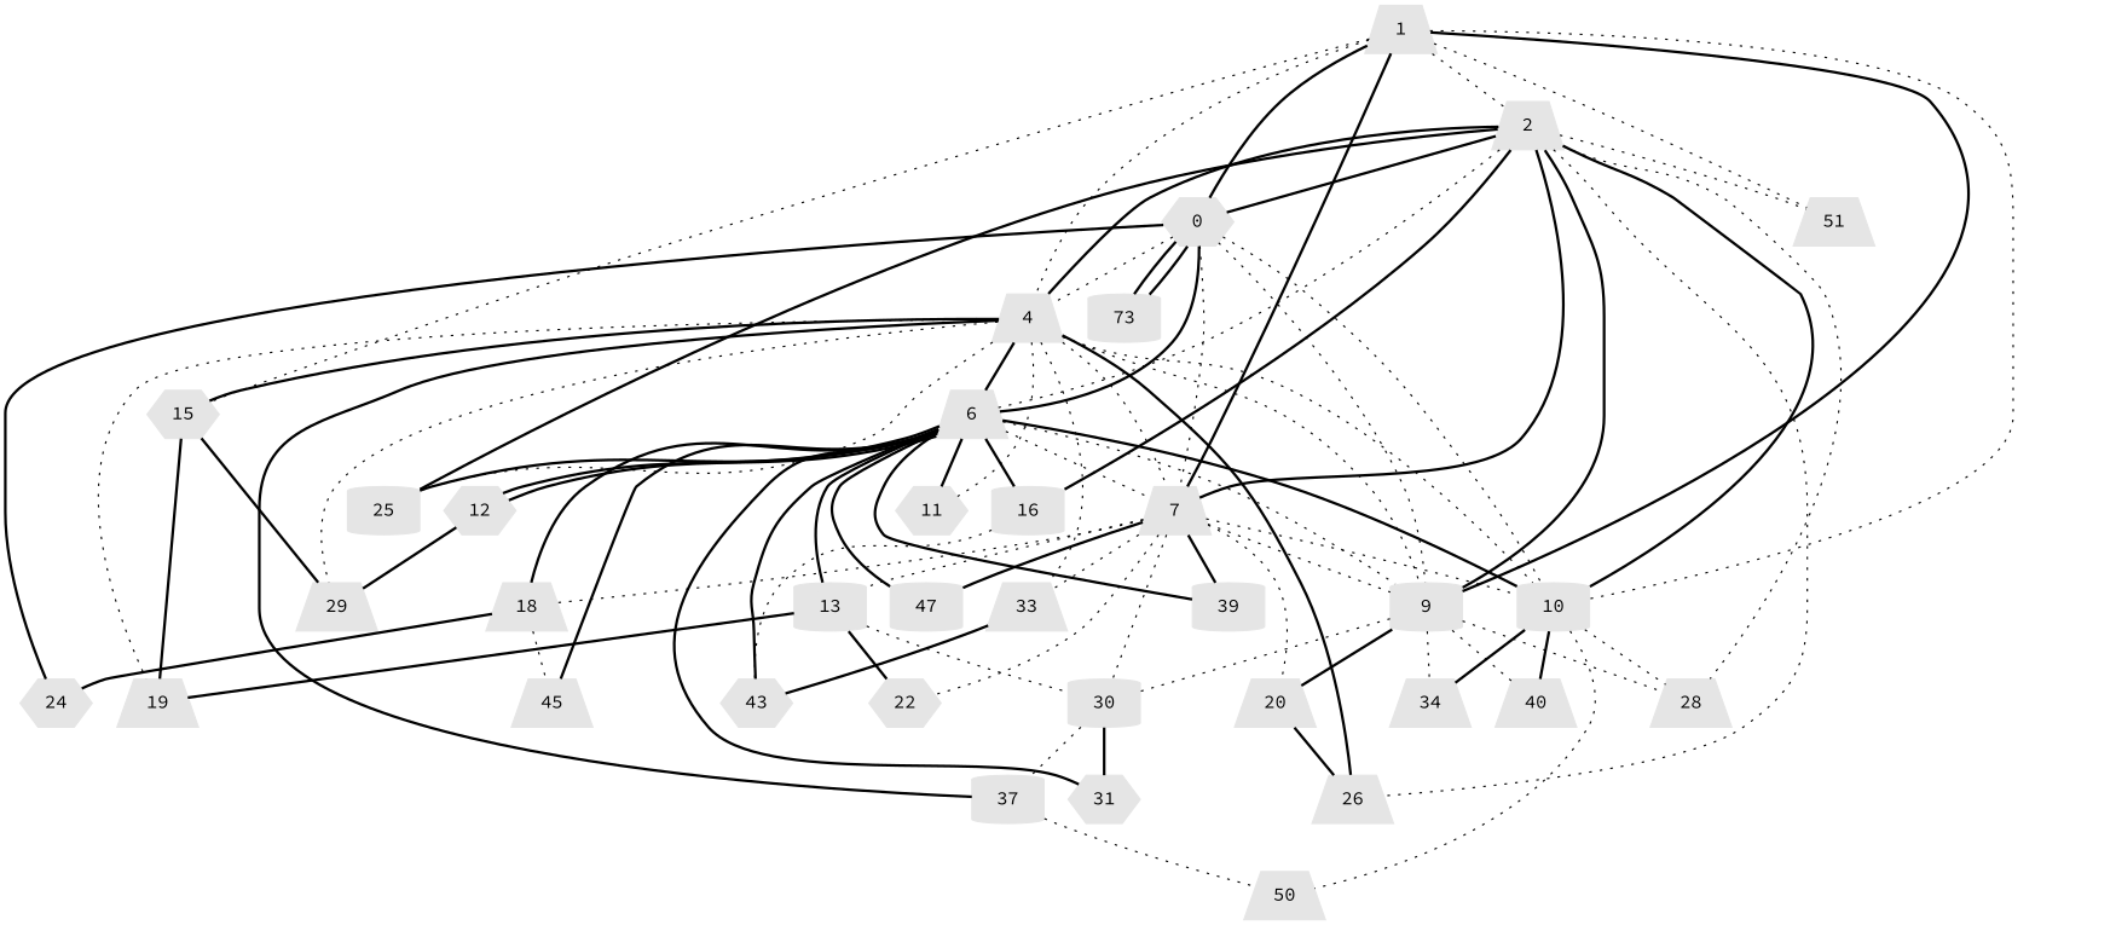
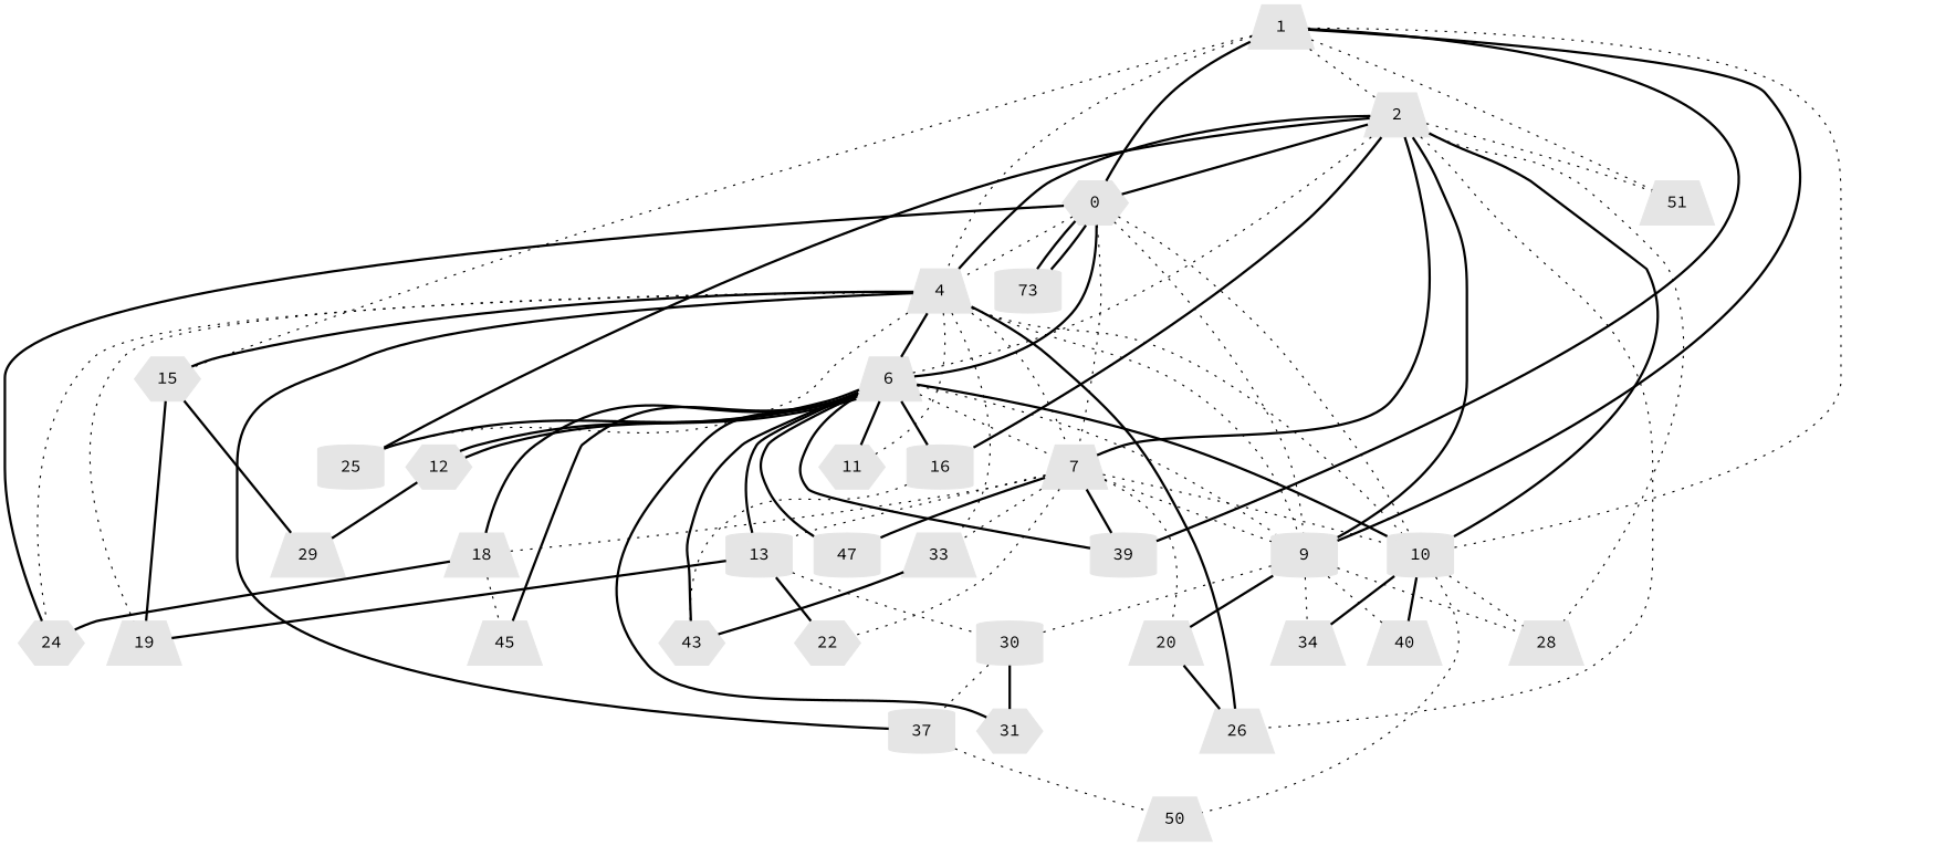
  graph {
    fontname="Source Code Pro"
    node [color=gray90 fontname="Source Code Pro" shape=trapezium style=filled]
    edge [fontname="Source Code Pro" style=bold]
    1 [super="+14"]
    2 [super="+21"]
    n3 [label=0 shape=hexagon]
    4 [super="+5"]
    7 [super="+36"]
    9 [shape=cylinder super="+17"]
    10 [shape=cylinder super="+42"]
    15 [shape=hexagon]
    51
    6 [super="+8"]
    16 [shape=cylinder]
    25 [shape=cylinder super="+46"]
    26 [super="+35"]
    28 [super="+32"]
    n15 [label=73 shape=cylinder]
    24 [shape=hexagon super="+41"]
    11 [shape=hexagon]
    19 [super="+38"]
    33
    37 [shape=cylinder]
    12 [shape=hexagon]
    13 [shape=cylinder super="+48"]
    18 [super="+27"]
    31 [shape=hexagon]
    39 [shape=cylinder]
    43 [shape=hexagon super="+44"]
    45
    47 [shape=cylinder]
    20
    22 [shape=hexagon]
    30 [shape=cylinder super="+49"]
    34
    40
    50
    29
    1 -- 2 [style=dotted]
    1 -- n3
    1 -- 4 [style=dotted weight=2]
-   1 -- 7
+   1 -- 39
    1 -- 9
    1 -- 10 [style=dotted]
    1 -- 15 [style=dotted]
    1 -- 51 [style=dotted]
    2 -- n3
    2 -- 4 [weight=2]
    2 -- 7 [weight=2]
    2 -- 9
    2 -- 10 [weight=2]
    2 -- 51 [style=dotted]
    2 -- 6 [style=dotted weight=2]
    2 -- 16
    2 -- 25
    2 -- 26 [style=dotted]
    2 -- 28 [style=dotted]
    n3 -- 4 [style=dotted weight=2]
    n3 -- 7 [style=dotted]
    n3 -- 9 [style=dotted]
    n3 -- 10 [style=dotted]
    n3 -- 6 [weight=2]
    n3 -- n15
    n3 -- n15
    n3 -- 24
    4 -- 7 [style=dotted weight=2]
    4 -- 9 [style=dotted weight=2]
    4 -- 10 [style=dotted weight=2]
    4 -- 15
    4 -- 6 [weight=4]
    4 -- 25 [style=dotted]
    4 -- 26
-   4 -- 29 [style=dotted]
+   4 -- 24 [style=dotted]
    4 -- 11 [style=dotted]
    4 -- 19 [style=dotted]
    4 -- 33 [style=dotted]
    4 -- 37
    7 -- 9 [style=dotted]
    7 -- 10 [style=dotted weight=2]
    7 -- 33 [style=dotted]
    7 -- 13 [style=dotted]
    7 -- 18 [style=dotted]
    7 -- 39
    7 -- 47
    7 -- 20 [style=dotted]
    7 -- 22 [style=dotted]
-   7 -- 30 [style=dotted]
    9 -- 28 [style=dotted]
    9 -- 20
    9 -- 30 [style=dotted]
    9 -- 34 [style=dotted]
    9 -- 40 [style=dotted]
    10 -- 28 [style=dotted]
    10 -- 34
    10 -- 40
    10 -- 50 [style=dotted]
    15 -- 19
    15 -- 29
    6 -- 7 [style=dotted weight=2]
    6 -- 9 [style=dotted weight=2]
    6 -- 10 [weight=2]
    6 -- 16
    6 -- 25
    6 -- 11
    6 -- 12
    6 -- 12
    6 -- 13 [weight=2]
    6 -- 18 [weight=2]
    6 -- 31
    6 -- 39
    6 -- 43
    6 -- 45
    6 -- 47
    16 -- 43 [style=dotted]
    33 -- 43
    37 -- 50 [style=dotted]
    12 -- 29
    13 -- 19
    13 -- 22
    13 -- 30 [style=dotted]
    18 -- 24
    18 -- 45 [style=dotted]
    20 -- 26
    30 -- 37 [style=dotted]
    30 -- 31
  }
